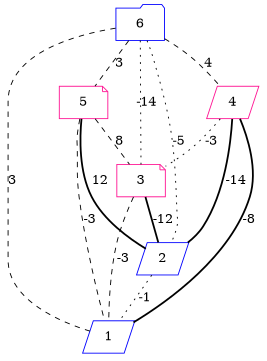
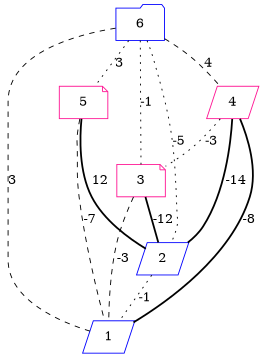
  graph {
    fontname="Helvetica,Arial,sans-serif"
    node [color=blue shape=parallelogram]
    edge [style=dashed]
    6 [shape=folder]
    1
    2
    3 [color=deeppink shape=note]
    4 [color=deeppink]
    5 [color=deeppink shape=note]
    6 -- 1 [label=3]
    6 -- 2 [label=-5 style=dotted]
-   6 -- 3 [label=-14 style=dotted]
+   6 -- 3 [label=-1 style=dotted]
    6 -- 4 [label=4]
-   6 -- 5 [label=3]
+   6 -- 5 [label=3 style=dotted]
    2 -- 1 [label=-1 style=dotted]
    3 -- 1 [label=-3]
    3 -- 2 [label=-12 style=bold]
    4 -- 1 [label=-8 style=bold]
    4 -- 2 [label=-14 style=bold]
    4 -- 3 [label=-3 style=dotted]
-   5 -- 1 [label=-3]
+   5 -- 1 [label=-7]
    5 -- 2 [label=12 style=bold]
-   5 -- 3 [label=8]
  }
